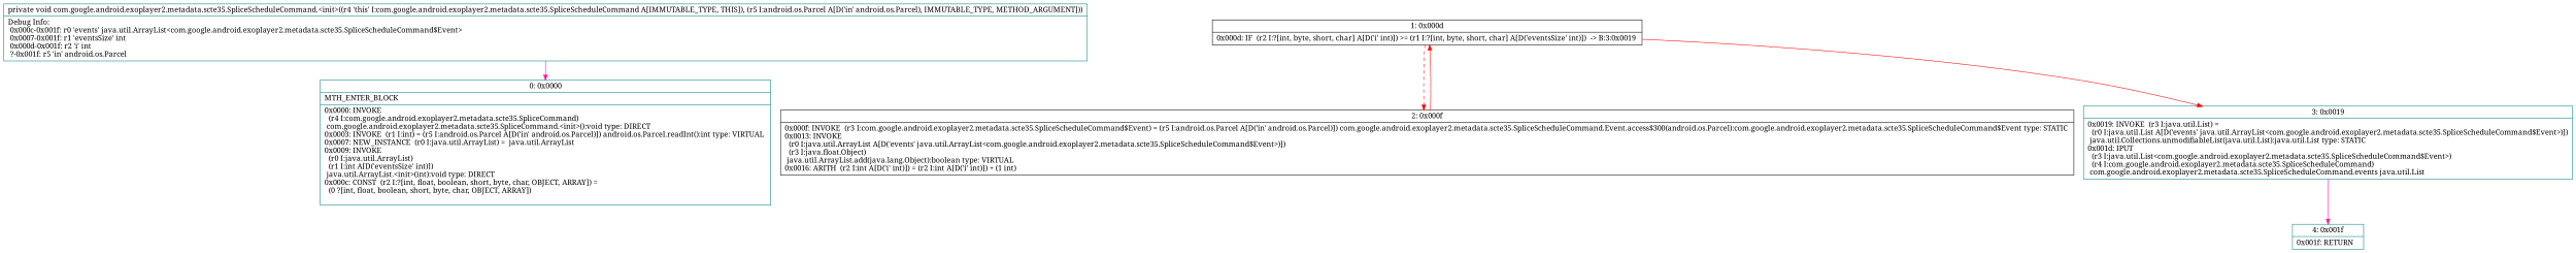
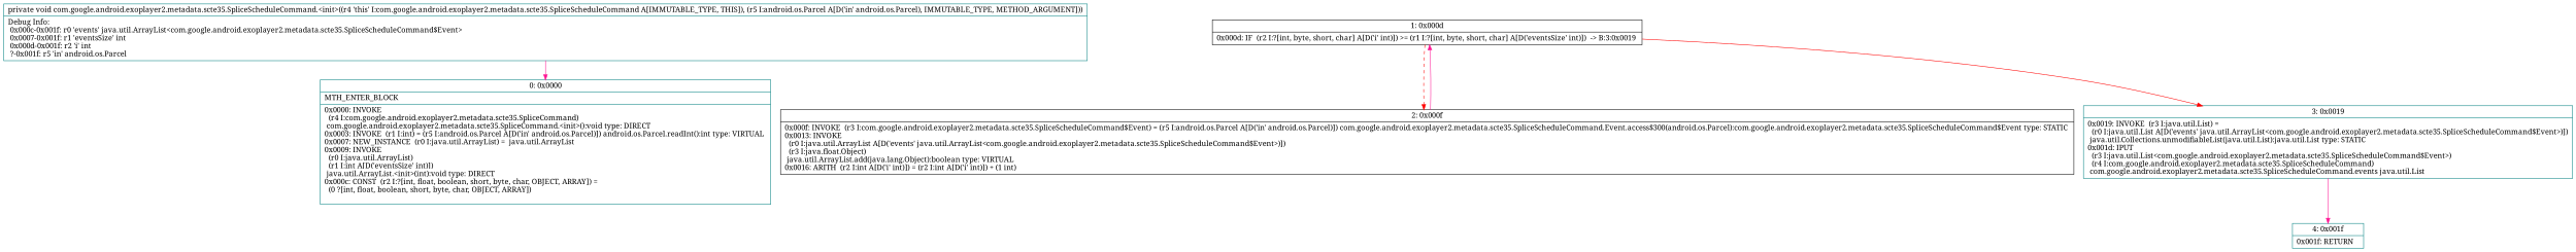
  digraph {
    fontname="Noto Serif"
    node [color=teal fontname="Noto Serif" shape=record]
    edge [color=deeppink fontname="Noto Serif"]
    n1 [label="{0\:\ 0x0000|MTH_ENTER_BLOCK\l|0x0000: INVOKE  \l  (r4 I:com.google.android.exoplayer2.metadata.scte35.SpliceCommand)\l com.google.android.exoplayer2.metadata.scte35.SpliceCommand.\<init\>():void type: DIRECT \l0x0003: INVOKE  (r1 I:int) = (r5 I:android.os.Parcel A[D('in' android.os.Parcel)]) android.os.Parcel.readInt():int type: VIRTUAL \l0x0007: NEW_INSTANCE  (r0 I:java.util.ArrayList) =  java.util.ArrayList \l0x0009: INVOKE  \l  (r0 I:java.util.ArrayList)\l  (r1 I:int A[D('eventsSize' int)])\l java.util.ArrayList.\<init\>(int):void type: DIRECT \l0x000c: CONST  (r2 I:?[int, float, boolean, short, byte, char, OBJECT, ARRAY]) = \l  (0 ?[int, float, boolean, short, byte, char, OBJECT, ARRAY])\l \l}"]
    n2 [color=black label="{1\:\ 0x000d|0x000d: IF  (r2 I:?[int, byte, short, char] A[D('i' int)]) \>= (r1 I:?[int, byte, short, char] A[D('eventsSize' int)])  \-\> B:3:0x0019 \l}"]
    n3 [color=black label="{2\:\ 0x000f|0x000f: INVOKE  (r3 I:com.google.android.exoplayer2.metadata.scte35.SpliceScheduleCommand$Event) = (r5 I:android.os.Parcel A[D('in' android.os.Parcel)]) com.google.android.exoplayer2.metadata.scte35.SpliceScheduleCommand.Event.access$300(android.os.Parcel):com.google.android.exoplayer2.metadata.scte35.SpliceScheduleCommand$Event type: STATIC \l0x0013: INVOKE  \l  (r0 I:java.util.ArrayList A[D('events' java.util.ArrayList\<com.google.android.exoplayer2.metadata.scte35.SpliceScheduleCommand$Event\>)])\l  (r3 I:java.float.Object)\l java.util.ArrayList.add(java.lang.Object):boolean type: VIRTUAL \l0x0016: ARITH  (r2 I:int A[D('i' int)]) = (r2 I:int A[D('i' int)]) + (1 int) \l}"]
    n4 [label="{3\:\ 0x0019|0x0019: INVOKE  (r3 I:java.util.List) = \l  (r0 I:java.util.List A[D('events' java.util.ArrayList\<com.google.android.exoplayer2.metadata.scte35.SpliceScheduleCommand$Event\>)])\l java.util.Collections.unmodifiableList(java.util.List):java.util.List type: STATIC \l0x001d: IPUT  \l  (r3 I:java.util.List\<com.google.android.exoplayer2.metadata.scte35.SpliceScheduleCommand$Event\>)\l  (r4 I:com.google.android.exoplayer2.metadata.scte35.SpliceScheduleCommand)\l com.google.android.exoplayer2.metadata.scte35.SpliceScheduleCommand.events java.util.List \l}"]
    n5 [label="{4\:\ 0x001f|0x001f: RETURN   \l}"]
    n6 [label="{private void com.google.android.exoplayer2.metadata.scte35.SpliceScheduleCommand.\<init\>((r4 'this' I:com.google.android.exoplayer2.metadata.scte35.SpliceScheduleCommand A[IMMUTABLE_TYPE, THIS]), (r5 I:android.os.Parcel A[D('in' android.os.Parcel), IMMUTABLE_TYPE, METHOD_ARGUMENT]))  | Debug Info:\l  0x000c\-0x001f: r0 'events' java.util.ArrayList\<com.google.android.exoplayer2.metadata.scte35.SpliceScheduleCommand$Event\>\l  0x0007\-0x001f: r1 'eventsSize' int\l  0x000d\-0x001f: r2 'i' int\l  ?\-0x001f: r5 'in' android.os.Parcel\l}"]
    n2 -> n3 [color=red style=dashed]
    n2 -> n4 [color=red]
-   n3 -> n2 [color=red]
+   n3 -> n2
    n4 -> n5
    n6 -> n1
  }
